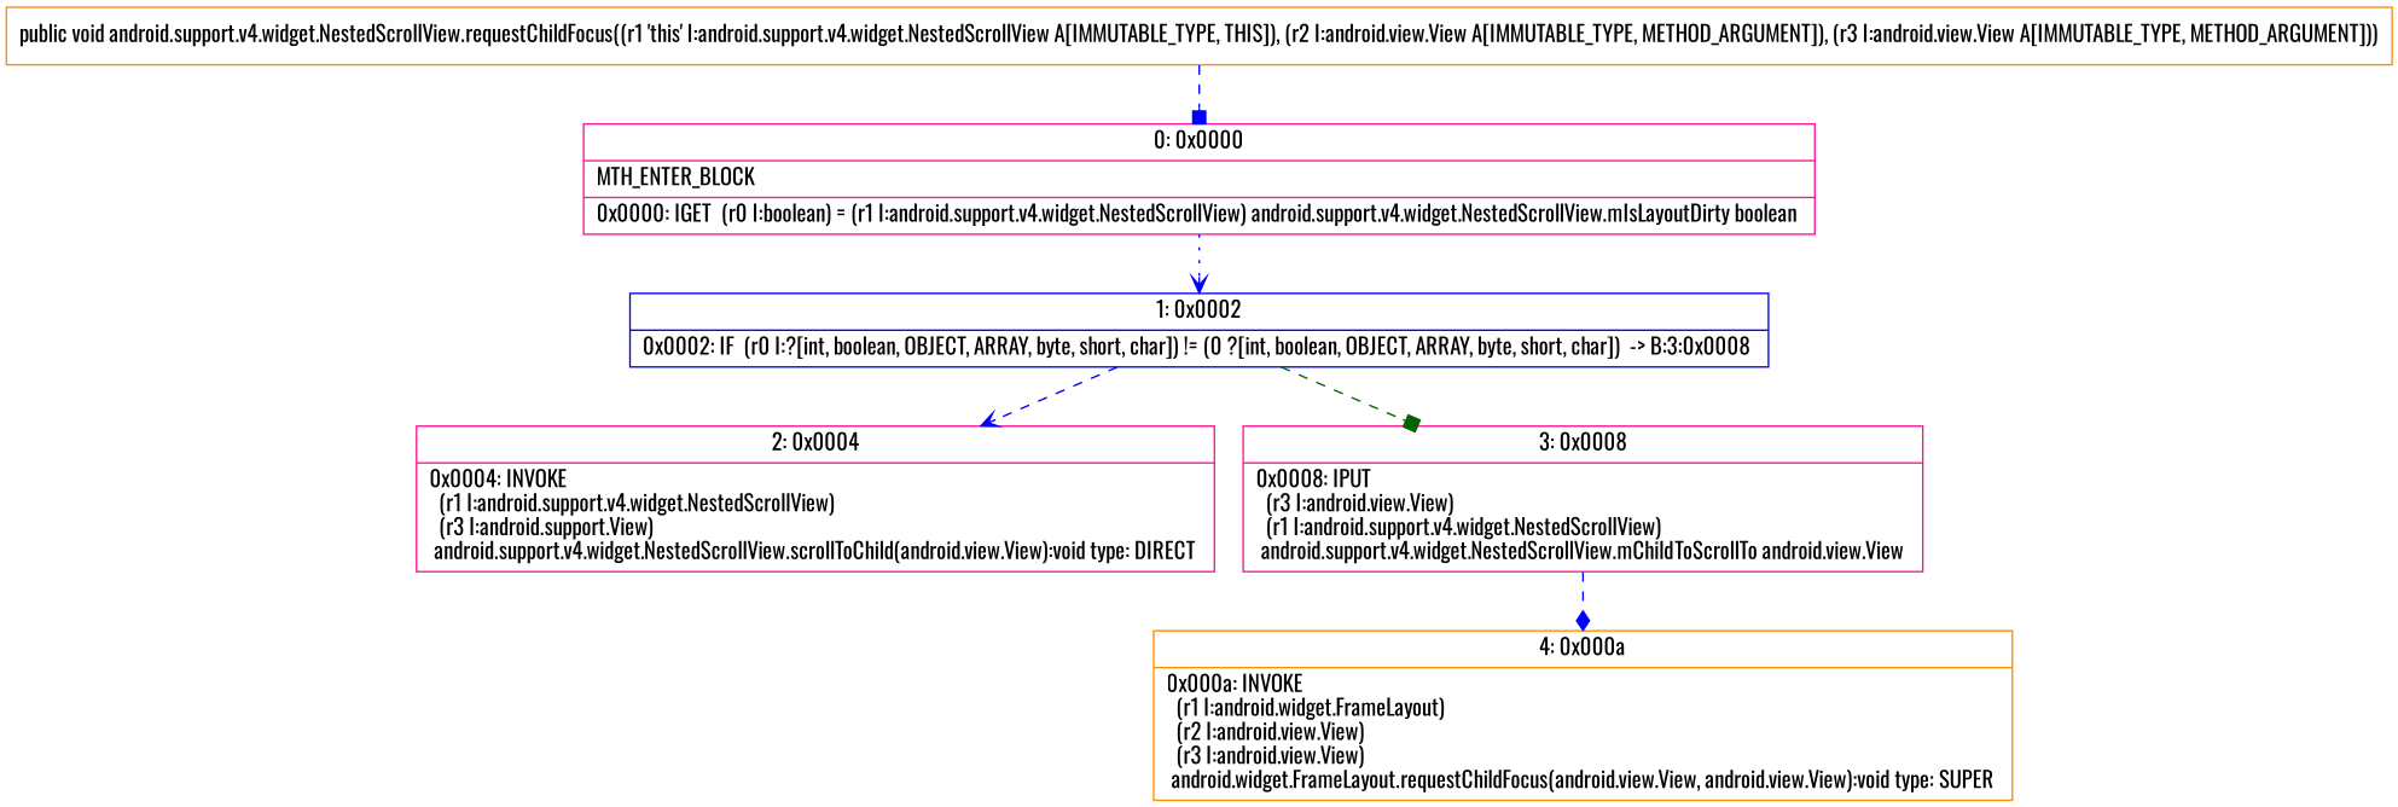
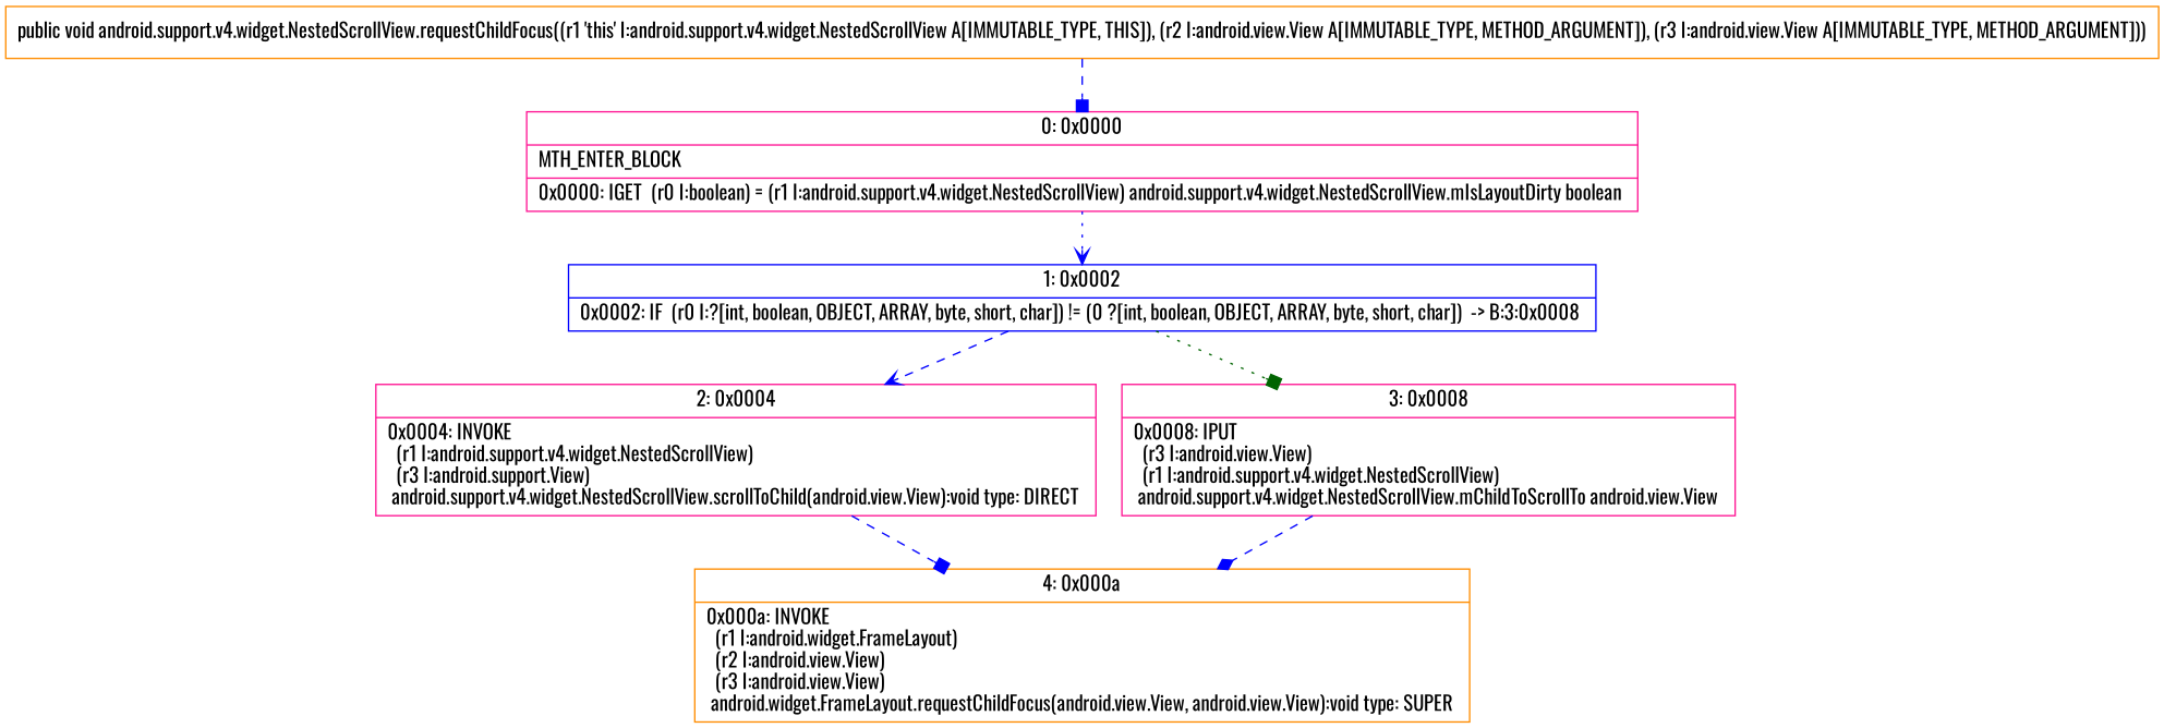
  digraph {
    fontname=Oswald
    node [color=deeppink fontname=Oswald shape=record]
    edge [arrowhead=box color=blue fontname=Oswald style=dashed]
    n1 [label="{0\:\ 0x0000|MTH_ENTER_BLOCK\l|0x0000: IGET  (r0 I:boolean) = (r1 I:android.support.v4.widget.NestedScrollView) android.support.v4.widget.NestedScrollView.mIsLayoutDirty boolean \l}"]
    n2 [color=blue label="{1\:\ 0x0002|0x0002: IF  (r0 I:?[int, boolean, OBJECT, ARRAY, byte, short, char]) != (0 ?[int, boolean, OBJECT, ARRAY, byte, short, char])  \-\> B:3:0x0008 \l}"]
    n3 [label="{2\:\ 0x0004|0x0004: INVOKE  \l  (r1 I:android.support.v4.widget.NestedScrollView)\l  (r3 I:android.support.View)\l android.support.v4.widget.NestedScrollView.scrollToChild(android.view.View):void type: DIRECT \l}"]
    n4 [label="{3\:\ 0x0008|0x0008: IPUT  \l  (r3 I:android.view.View)\l  (r1 I:android.support.v4.widget.NestedScrollView)\l android.support.v4.widget.NestedScrollView.mChildToScrollTo android.view.View \l}"]
    n5 [color=darkorange label="{4\:\ 0x000a|0x000a: INVOKE  \l  (r1 I:android.widget.FrameLayout)\l  (r2 I:android.view.View)\l  (r3 I:android.view.View)\l android.widget.FrameLayout.requestChildFocus(android.view.View, android.view.View):void type: SUPER \l}"]
    n6 [color=darkorange label="{public void android.support.v4.widget.NestedScrollView.requestChildFocus((r1 'this' I:android.support.v4.widget.NestedScrollView A[IMMUTABLE_TYPE, THIS]), (r2 I:android.view.View A[IMMUTABLE_TYPE, METHOD_ARGUMENT]), (r3 I:android.view.View A[IMMUTABLE_TYPE, METHOD_ARGUMENT])) }"]
    n1 -> n2 [arrowhead=vee style=dotted]
    n2 -> n3 [arrowhead=vee]
-   n2 -> n4 [color=darkgreen]
+   n2 -> n4 [color=darkgreen style=dotted]
+   n3 -> n5
    n4 -> n5 [arrowhead=diamond]
    n6 -> n1
  }
